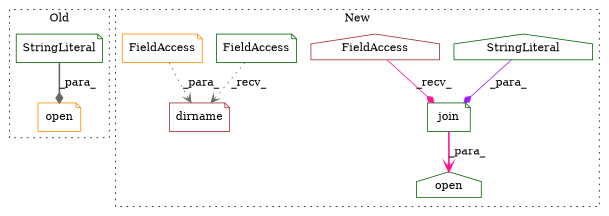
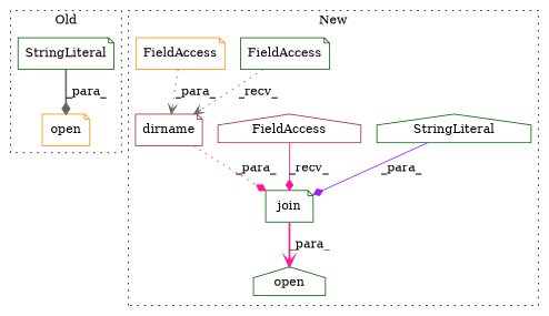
  digraph {
    node [a=32 l="5,1" shape=note color=darkgreen]
    edge [color=gray40 style=dotted arrowhead=diamond]
    n1 [label=open s="146,162" color=darkorange]
    n2 [a=45 l=11 label=StringLiteral s=151]
    n3 [label=join s="185,227"]
    n4 [a=45 l=11 label=StringLiteral s=216 shape=house]
    n5 [a=22 l=7 label=FieldAccess s=177 shape=house color=brown]
    n6 [label=open s="172,228" shape=house]
    n7 [l="8,1" label=dirname s="198,214" color=brown]
    n8 [a=22 l=7 label=FieldAccess s=190]
    n9 [a=22 l=8 label=FieldAccess s=206 color=darkorange]
    subgraph cluster_1 {
      label=Old
      style=dotted
      n1
      n2
    }
    subgraph cluster_2 {
      label=New
      style=dotted
      n3
      n4
      n5
      n6
      n7
      n8
      n9
    }
    n2 -> n1 [label=_para_ style=bold]
    n3 -> n6 [label=_para_ color=deeppink style=bold arrowhead=vee]
    n4 -> n3 [label=_para_ color=purple style=solid]
    n5 -> n3 [label=_recv_ color=deeppink style=solid]
+   n7 -> n3 [label=_para_ color=deeppink]
    n8 -> n7 [label=_recv_ arrowhead=vee]
    n9 -> n7 [label=_para_ arrowhead=vee]
  }
